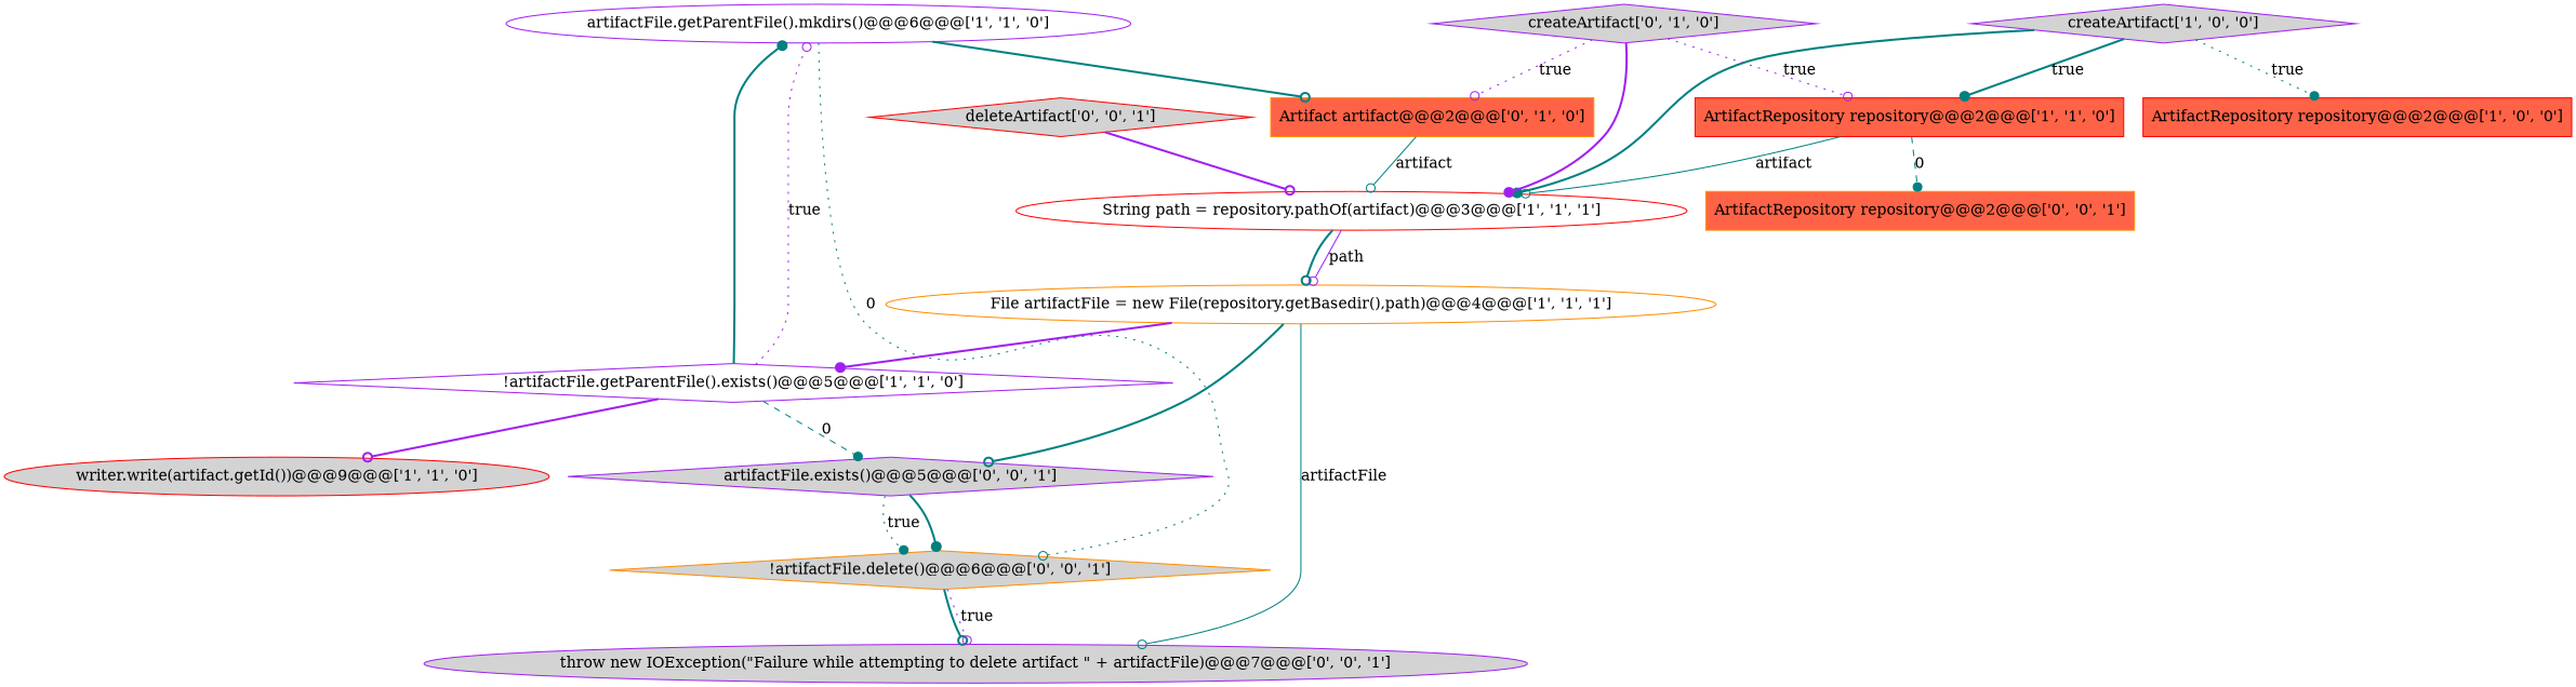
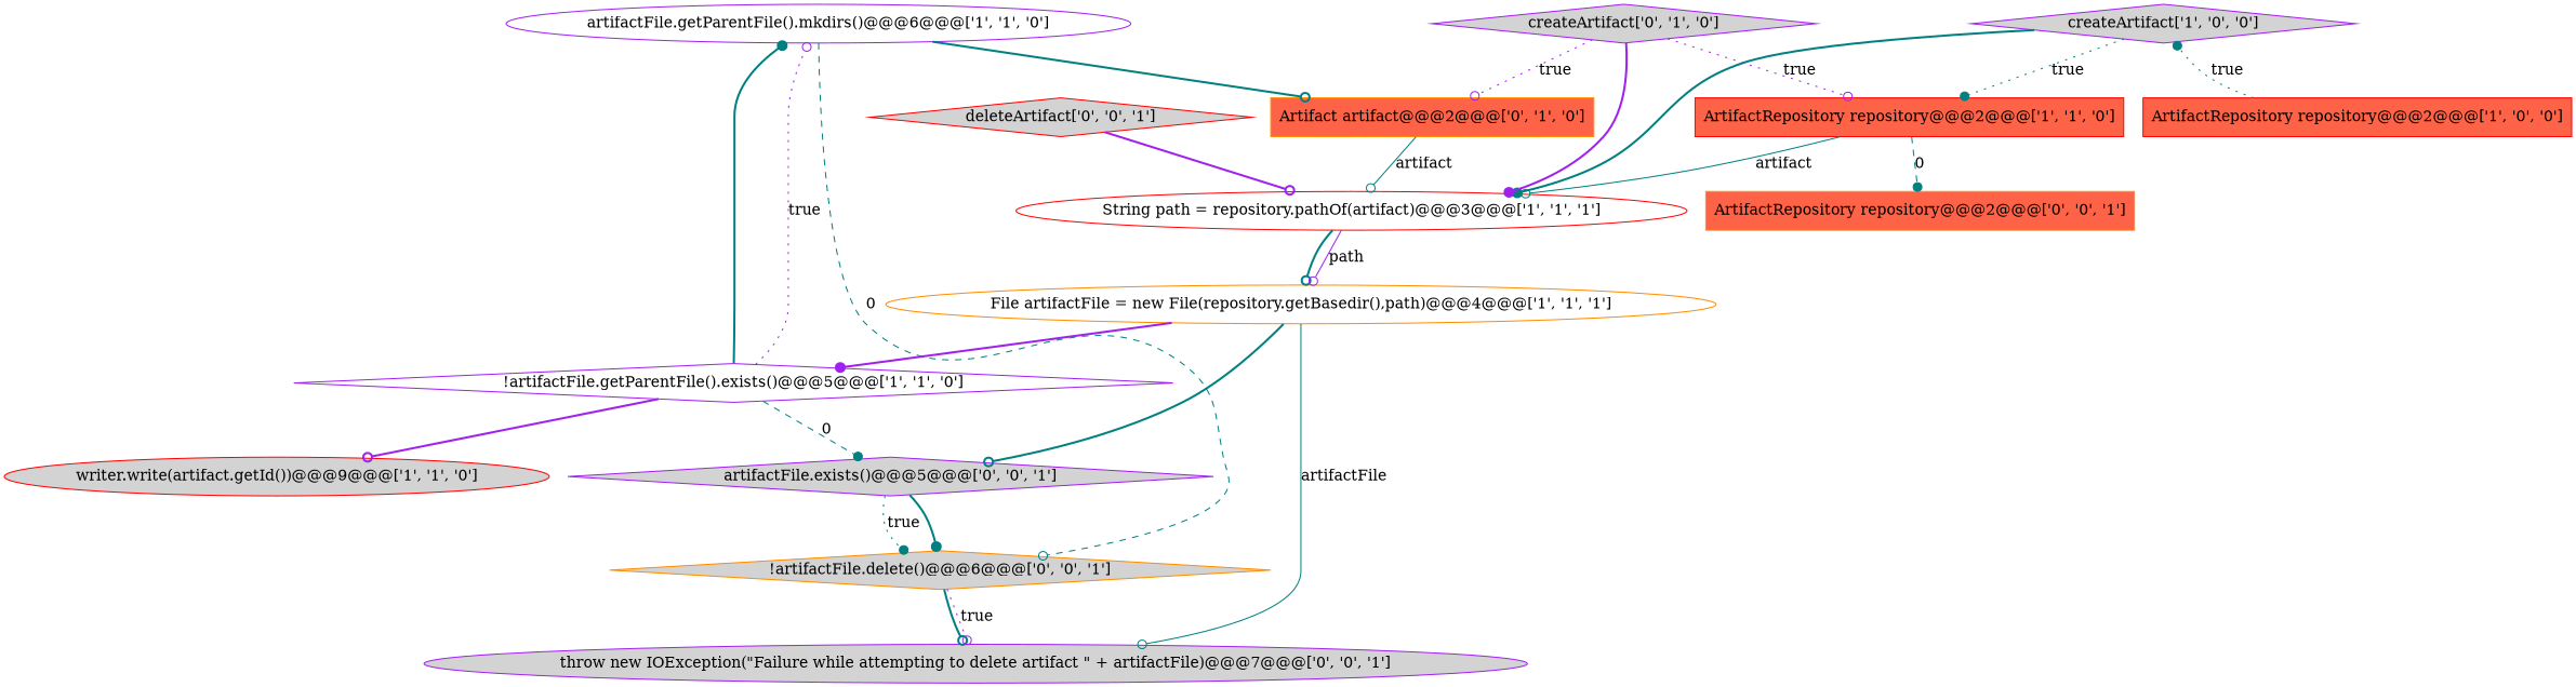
  digraph {
    node [color=purple fillcolor=lightgray shape=diamond style=filled]
    edge [arrowhead=odot color=teal style=bold]
    n1 [fillcolor=white label="artifactFile.getParentFile().mkdirs()@@@6@@@['1', '1', '0']" shape=ellipse]
    n2 [color=darkorange label="!artifactFile.delete()@@@6@@@['0', '0', '1']"]
    n3 [color=darkorange fillcolor=tomato label="Artifact artifact@@@2@@@['0', '1', '0']" shape=box]
    n4 [color=red label="writer.write(artifact.getId())@@@9@@@['1', '1', '0']" shape=ellipse]
    n5 [label="throw new IOException(\"Failure while attempting to delete artifact \" + artifactFile)@@@7@@@['0', '0', '1']" shape=ellipse]
    n6 [label="createArtifact['1', '0', '0']"]
    n7 [color=red fillcolor=tomato label="ArtifactRepository repository@@@2@@@['1', '0', '0']" shape=box]
    n8 [color=red fillcolor=tomato label="ArtifactRepository repository@@@2@@@['1', '1', '0']" shape=box]
    n9 [color=red fillcolor=white label="String path = repository.pathOf(artifact)@@@3@@@['1', '1', '1']" shape=ellipse]
    n10 [color=darkorange fillcolor=tomato label="ArtifactRepository repository@@@2@@@['0', '0', '1']" shape=box]
    n11 [color=darkorange fillcolor=white label="File artifactFile = new File(repository.getBasedir(),path)@@@4@@@['1', '1', '1']" shape=ellipse]
    n12 [label="createArtifact['0', '1', '0']"]
    n13 [color=red label="deleteArtifact['0', '0', '1']"]
    n14 [fillcolor=white label="!artifactFile.getParentFile().exists()@@@5@@@['1', '1', '0']"]
    n15 [label="artifactFile.exists()@@@5@@@['0', '0', '1']"]
-   n1 -> n2 [label=0 style=dotted]
+   n1 -> n2 [label=0 style=dashed]
    n1 -> n3
    n2 -> n5
    n2 -> n5 [color=purple label=true style=dotted]
    n3 -> n9 [label=artifact style=solid]
-   n6 -> n7 [arrowhead=dot label=true style=dotted]
-   n6 -> n8 [arrowhead=dot label=true]
+   n7 -> n6 [arrowhead=dot label=true style=dotted]
+   n6 -> n8 [arrowhead=dot label=true style=dotted]
    n6 -> n9 [arrowhead=dot]
    n8 -> n9 [label=artifact style=solid]
    n8 -> n10 [arrowhead=dot label=0 style=dashed]
    n9 -> n11
    n9 -> n11 [color=purple label=path style=solid]
    n11 -> n5 [label=artifactFile style=solid]
    n11 -> n14 [arrowhead=dot color=purple]
    n11 -> n15
    n12 -> n3 [color=purple label=true style=dotted]
    n12 -> n8 [color=purple label=true style=dotted]
    n12 -> n9 [arrowhead=dot color=purple]
    n13 -> n9 [color=purple]
    n14 -> n1 [arrowhead=dot]
    n14 -> n1 [color=purple label=true style=dotted]
    n14 -> n4 [color=purple]
    n14 -> n15 [arrowhead=dot label=0 style=dashed]
    n15 -> n2 [arrowhead=dot]
    n15 -> n2 [arrowhead=dot label=true style=dotted]
  }
